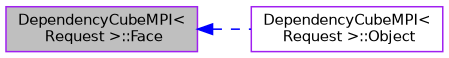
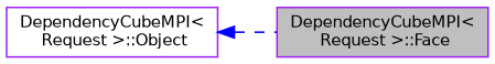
  digraph {
    rankdir=LR
    node [color=purple fontname=Helvetica fontsize=10 shape=record style=filled]
    n1 [fillcolor=grey75 fontcolor=black height=0.2 label="DependencyCubeMPI\<\l Request \>::Face" width=0.4]
    n2 [fillcolor=white height=0.2 label="DependencyCubeMPI\<\l Request \>::Object" width=0.4]
-   n1 -> n2 [color=blue dir=back fontname=Helvetica fontsize=10 labelfontname=Helvetica labelfontsize=10 style=dashed]
+   n2 -> n1 [color=blue dir=back fontname=Helvetica fontsize=10 labelfontname=Helvetica labelfontsize=10 style=dashed]
  }
